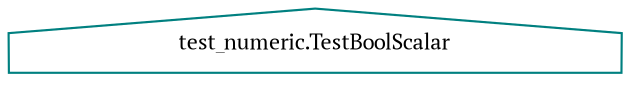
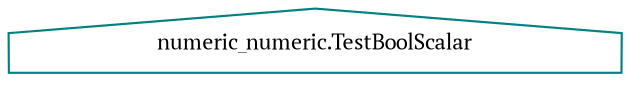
  digraph {
    rankdir=LR
    fontname="PT Serif"
-   n1 [color=teal fillcolor=white fontname="PT Serif" fontsize=10 height=0.2 label="test_numeric.TestBoolScalar" shape=house style=filled width=0.4]
+   n1 [color=teal fillcolor=white fontname="PT Serif" fontsize=10 height=0.2 label="numeric_numeric.TestBoolScalar" shape=house style=filled width=0.4]
  }
